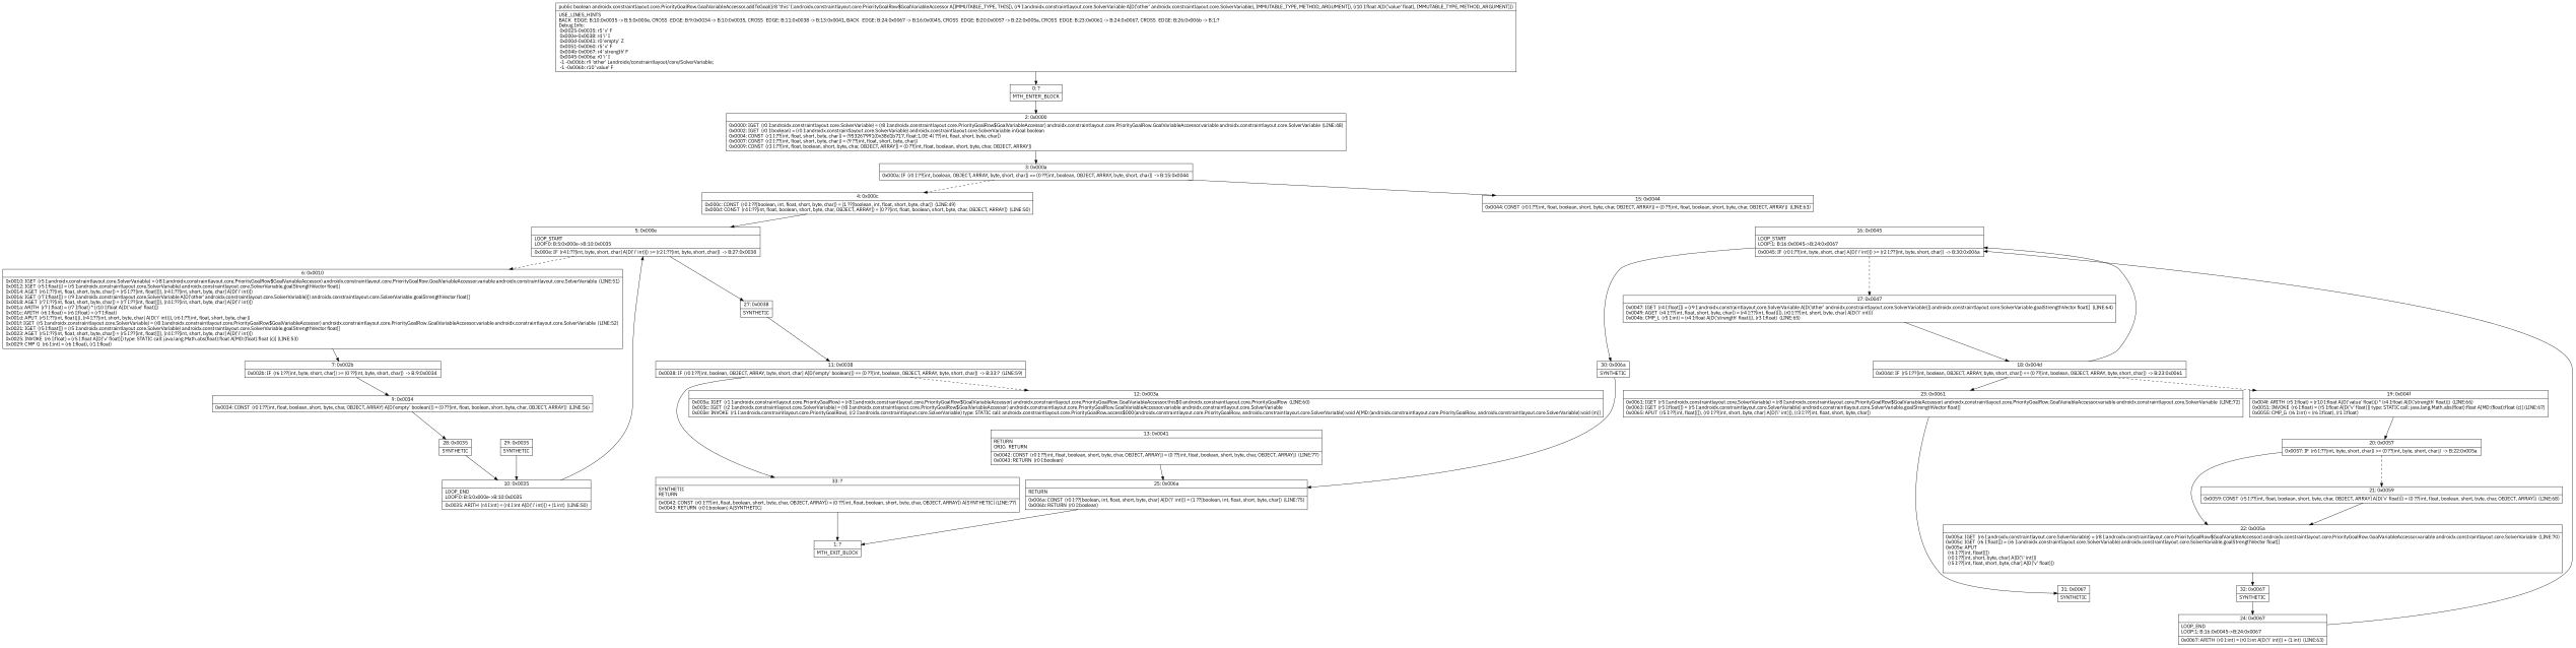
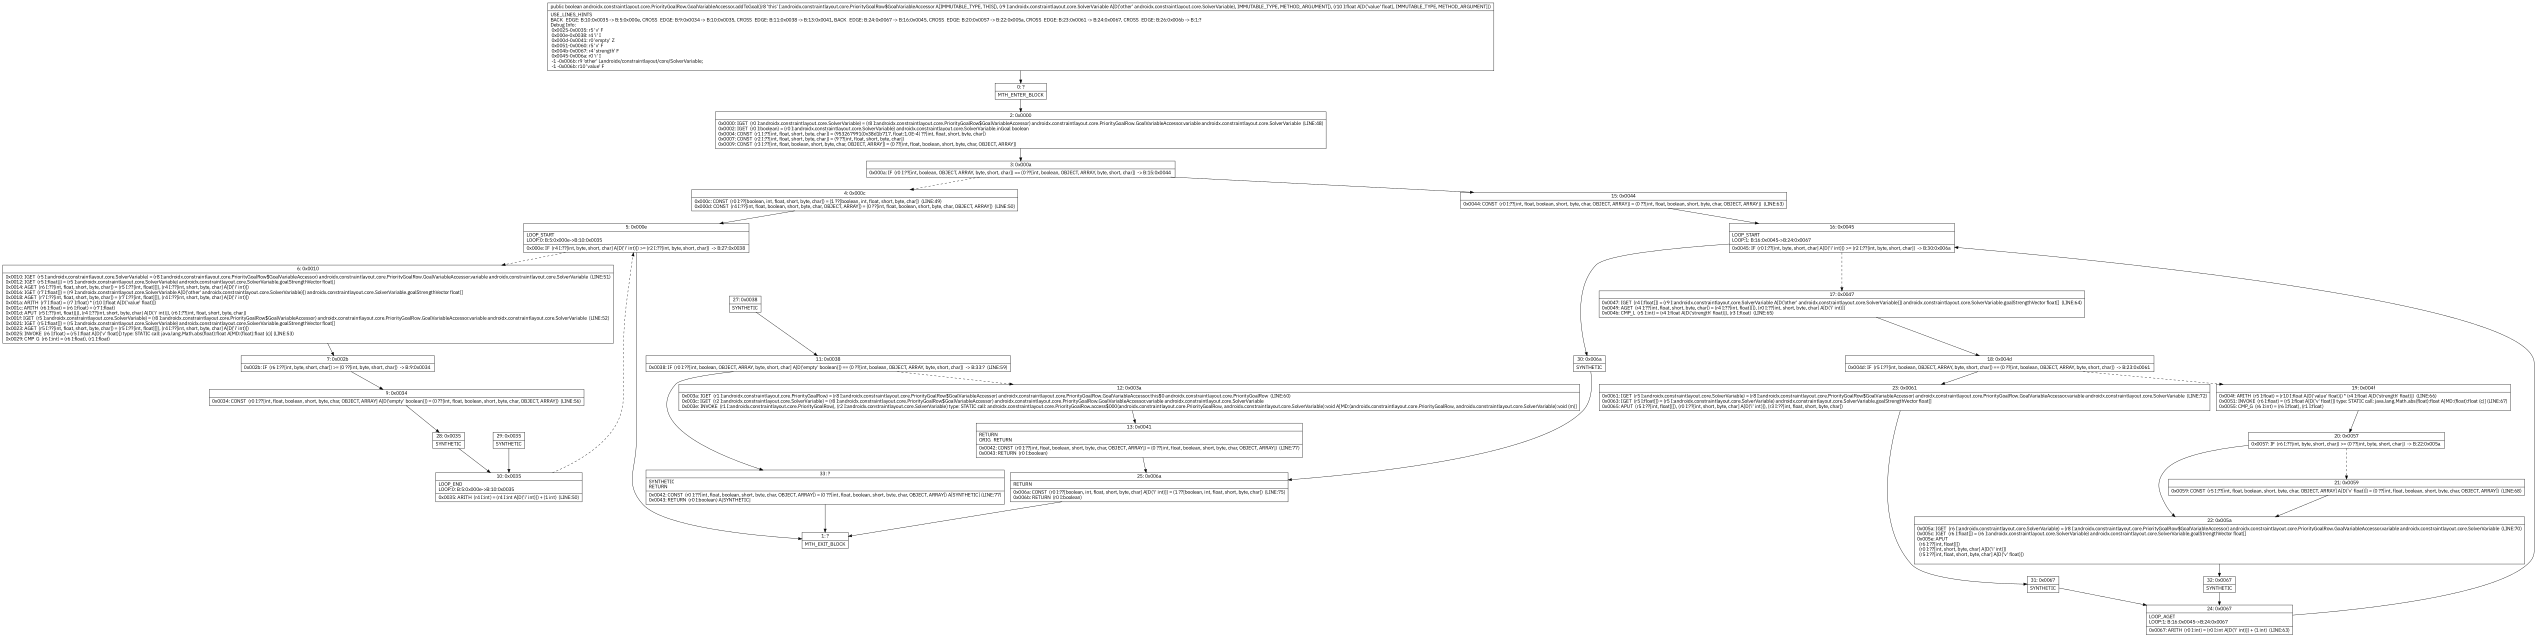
  digraph {
    fontname="IBM Plex Sans"
    node [fontname="IBM Plex Sans" shape=record]
    edge [fontname="IBM Plex Sans"]
    n1 [label="{0\:\ ?|MTH_ENTER_BLOCK\l}"]
    n2 [label="{2\:\ 0x0000|0x0000: IGET  (r0 I:androidx.constraintlayout.core.SolverVariable) = (r8 I:androidx.constraintlayout.core.PriorityGoalRow$GoalVariableAccessor) androidx.constraintlayout.core.PriorityGoalRow.GoalVariableAccessor.variable androidx.constraintlayout.core.SolverVariable  (LINE:48)\l0x0002: IGET  (r0 I:boolean) = (r0 I:androidx.constraintlayout.core.SolverVariable) androidx.constraintlayout.core.SolverVariable.inGoal boolean \l0x0004: CONST  (r1 I:??[int, float, short, byte, char]) = (953267991(0x38d1b717, float:1.0E\-4) ??[int, float, short, byte, char]) \l0x0007: CONST  (r2 I:??[int, float, short, byte, char]) = (9 ??[int, float, short, byte, char]) \l0x0009: CONST  (r3 I:??[int, float, boolean, short, byte, char, OBJECT, ARRAY]) = (0 ??[int, float, boolean, short, byte, char, OBJECT, ARRAY]) \l}"]
    n3 [label="{3\:\ 0x000a|0x000a: IF  (r0 I:??[int, boolean, OBJECT, ARRAY, byte, short, char]) == (0 ??[int, boolean, OBJECT, ARRAY, byte, short, char])  \-\> B:15:0x0044 \l}"]
    n4 [label="{4\:\ 0x000c|0x000c: CONST  (r0 I:??[boolean, int, float, short, byte, char]) = (1 ??[boolean, int, float, short, byte, char])  (LINE:49)\l0x000d: CONST  (r4 I:??[int, float, boolean, short, byte, char, OBJECT, ARRAY]) = (0 ??[int, float, boolean, short, byte, char, OBJECT, ARRAY])  (LINE:50)\l}"]
    n5 [label="{15\:\ 0x0044|0x0044: CONST  (r0 I:??[int, float, boolean, short, byte, char, OBJECT, ARRAY]) = (0 ??[int, float, boolean, short, byte, char, OBJECT, ARRAY])  (LINE:63)\l}"]
    n6 [label="{5\:\ 0x000e|LOOP_START\lLOOP:0: B:5:0x000e\-\>B:10:0x0035\l|0x000e: IF  (r4 I:??[int, byte, short, char] A[D('i' int)]) \>= (r2 I:??[int, byte, short, char])  \-\> B:27:0x0038 \l}"]
    n7 [label="{16\:\ 0x0045|LOOP_START\lLOOP:1: B:16:0x0045\-\>B:24:0x0067\l|0x0045: IF  (r0 I:??[int, byte, short, char] A[D('i' int)]) \>= (r2 I:??[int, byte, short, char])  \-\> B:30:0x006a \l}"]
    n8 [label="{6\:\ 0x0010|0x0010: IGET  (r5 I:androidx.constraintlayout.core.SolverVariable) = (r8 I:androidx.constraintlayout.core.PriorityGoalRow$GoalVariableAccessor) androidx.constraintlayout.core.PriorityGoalRow.GoalVariableAccessor.variable androidx.constraintlayout.core.SolverVariable  (LINE:51)\l0x0012: IGET  (r5 I:float[]) = (r5 I:androidx.constraintlayout.core.SolverVariable) androidx.constraintlayout.core.SolverVariable.goalStrengthVector float[] \l0x0014: AGET  (r6 I:??[int, float, short, byte, char]) = (r5 I:??[int, float][]), (r4 I:??[int, short, byte, char] A[D('i' int)]) \l0x0016: IGET  (r7 I:float[]) = (r9 I:androidx.constraintlayout.core.SolverVariable A[D('other' androidx.constraintlayout.core.SolverVariable)]) androidx.constraintlayout.core.SolverVariable.goalStrengthVector float[] \l0x0018: AGET  (r7 I:??[int, float, short, byte, char]) = (r7 I:??[int, float][]), (r4 I:??[int, short, byte, char] A[D('i' int)]) \l0x001a: ARITH  (r7 I:float) = (r7 I:float) * (r10 I:float A[D('value' float)]) \l0x001c: ARITH  (r6 I:float) = (r6 I:float) + (r7 I:float) \l0x001d: APUT  (r5 I:??[int, float][]), (r4 I:??[int, short, byte, char] A[D('i' int)]), (r6 I:??[int, float, short, byte, char]) \l0x001f: IGET  (r5 I:androidx.constraintlayout.core.SolverVariable) = (r8 I:androidx.constraintlayout.core.PriorityGoalRow$GoalVariableAccessor) androidx.constraintlayout.core.PriorityGoalRow.GoalVariableAccessor.variable androidx.constraintlayout.core.SolverVariable  (LINE:52)\l0x0021: IGET  (r5 I:float[]) = (r5 I:androidx.constraintlayout.core.SolverVariable) androidx.constraintlayout.core.SolverVariable.goalStrengthVector float[] \l0x0023: AGET  (r5 I:??[int, float, short, byte, char]) = (r5 I:??[int, float][]), (r4 I:??[int, short, byte, char] A[D('i' int)]) \l0x0025: INVOKE  (r6 I:float) = (r5 I:float A[D('v' float)]) type: STATIC call: java.lang.Math.abs(float):float A[MD:(float):float (c)] (LINE:53)\l0x0029: CMP_G  (r6 I:int) = (r6 I:float), (r1 I:float) \l}"]
    n9 [label="{27\:\ 0x0038|SYNTHETIC\l}"]
    n10 [label="{7\:\ 0x002b|0x002b: IF  (r6 I:??[int, byte, short, char]) \>= (0 ??[int, byte, short, char])  \-\> B:9:0x0034 \l}"]
    n11 [label="{11\:\ 0x0038|0x0038: IF  (r0 I:??[int, boolean, OBJECT, ARRAY, byte, short, char] A[D('empty' boolean)]) == (0 ??[int, boolean, OBJECT, ARRAY, byte, short, char])  \-\> B:33:?  (LINE:59)\l}"]
    n12 [label="{9\:\ 0x0034|0x0034: CONST  (r0 I:??[int, float, boolean, short, byte, char, OBJECT, ARRAY] A[D('empty' boolean)]) = (0 ??[int, float, boolean, short, byte, char, OBJECT, ARRAY])  (LINE:56)\l}"]
    n13 [label="{28\:\ 0x0035|SYNTHETIC\l}"]
    n14 [label="{29\:\ 0x0035|SYNTHETIC\l}"]
    n15 [label="{10\:\ 0x0035|LOOP_END\lLOOP:0: B:5:0x000e\-\>B:10:0x0035\l|0x0035: ARITH  (r4 I:int) = (r4 I:int A[D('i' int)]) + (1 int)  (LINE:50)\l}"]
    n16 [label="{12\:\ 0x003a|0x003a: IGET  (r1 I:androidx.constraintlayout.core.PriorityGoalRow) = (r8 I:androidx.constraintlayout.core.PriorityGoalRow$GoalVariableAccessor) androidx.constraintlayout.core.PriorityGoalRow.GoalVariableAccessor.this$0 androidx.constraintlayout.core.PriorityGoalRow  (LINE:60)\l0x003c: IGET  (r2 I:androidx.constraintlayout.core.SolverVariable) = (r8 I:androidx.constraintlayout.core.PriorityGoalRow$GoalVariableAccessor) androidx.constraintlayout.core.PriorityGoalRow.GoalVariableAccessor.variable androidx.constraintlayout.core.SolverVariable \l0x003e: INVOKE  (r1 I:androidx.constraintlayout.core.PriorityGoalRow), (r2 I:androidx.constraintlayout.core.SolverVariable) type: STATIC call: androidx.constraintlayout.core.PriorityGoalRow.access$000(androidx.constraintlayout.core.PriorityGoalRow, androidx.constraintlayout.core.SolverVariable):void A[MD:(androidx.constraintlayout.core.PriorityGoalRow, androidx.constraintlayout.core.SolverVariable):void (m)]\l}"]
    n17 [label="{33\:\ ?|SYNTHETIC\lRETURN\l|0x0042: CONST  (r0 I:??[int, float, boolean, short, byte, char, OBJECT, ARRAY]) = (0 ??[int, float, boolean, short, byte, char, OBJECT, ARRAY]) A[SYNTHETIC] (LINE:77)\l0x0043: RETURN  (r0 I:boolean) A[SYNTHETIC]\l}"]
    n18 [label="{13\:\ 0x0041|RETURN\lORIG_RETURN\l|0x0042: CONST  (r0 I:??[int, float, boolean, short, byte, char, OBJECT, ARRAY]) = (0 ??[int, float, boolean, short, byte, char, OBJECT, ARRAY])  (LINE:77)\l0x0043: RETURN  (r0 I:boolean) \l}"]
    n19 [label="{1\:\ ?|MTH_EXIT_BLOCK\l}"]
    n20 [label="{25\:\ 0x006a|RETURN\l|0x006a: CONST  (r0 I:??[boolean, int, float, short, byte, char] A[D('i' int)]) = (1 ??[boolean, int, float, short, byte, char])  (LINE:75)\l0x006b: RETURN  (r0 I:boolean) \l}"]
    n21 [label="{17\:\ 0x0047|0x0047: IGET  (r4 I:float[]) = (r9 I:androidx.constraintlayout.core.SolverVariable A[D('other' androidx.constraintlayout.core.SolverVariable)]) androidx.constraintlayout.core.SolverVariable.goalStrengthVector float[]  (LINE:64)\l0x0049: AGET  (r4 I:??[int, float, short, byte, char]) = (r4 I:??[int, float][]), (r0 I:??[int, short, byte, char] A[D('i' int)]) \l0x004b: CMP_L  (r5 I:int) = (r4 I:float A[D('strength' float)]), (r3 I:float)  (LINE:65)\l}"]
    n22 [label="{30\:\ 0x006a|SYNTHETIC\l}"]
    n23 [label="{18\:\ 0x004d|0x004d: IF  (r5 I:??[int, boolean, OBJECT, ARRAY, byte, short, char]) == (0 ??[int, boolean, OBJECT, ARRAY, byte, short, char])  \-\> B:23:0x0061 \l}"]
    n24 [label="{19\:\ 0x004f|0x004f: ARITH  (r5 I:float) = (r10 I:float A[D('value' float)]) * (r4 I:float A[D('strength' float)])  (LINE:66)\l0x0051: INVOKE  (r6 I:float) = (r5 I:float A[D('v' float)]) type: STATIC call: java.lang.Math.abs(float):float A[MD:(float):float (c)] (LINE:67)\l0x0055: CMP_G  (r6 I:int) = (r6 I:float), (r1 I:float) \l}"]
    n25 [label="{23\:\ 0x0061|0x0061: IGET  (r5 I:androidx.constraintlayout.core.SolverVariable) = (r8 I:androidx.constraintlayout.core.PriorityGoalRow$GoalVariableAccessor) androidx.constraintlayout.core.PriorityGoalRow.GoalVariableAccessor.variable androidx.constraintlayout.core.SolverVariable  (LINE:72)\l0x0063: IGET  (r5 I:float[]) = (r5 I:androidx.constraintlayout.core.SolverVariable) androidx.constraintlayout.core.SolverVariable.goalStrengthVector float[] \l0x0065: APUT  (r5 I:??[int, float][]), (r0 I:??[int, short, byte, char] A[D('i' int)]), (r3 I:??[int, float, short, byte, char]) \l}"]
    n26 [label="{20\:\ 0x0057|0x0057: IF  (r6 I:??[int, byte, short, char]) \>= (0 ??[int, byte, short, char])  \-\> B:22:0x005a \l}"]
    n27 [label="{31\:\ 0x0067|SYNTHETIC\l}"]
    n28 [label="{21\:\ 0x0059|0x0059: CONST  (r5 I:??[int, float, boolean, short, byte, char, OBJECT, ARRAY] A[D('v' float)]) = (0 ??[int, float, boolean, short, byte, char, OBJECT, ARRAY])  (LINE:68)\l}"]
    n29 [label="{22\:\ 0x005a|0x005a: IGET  (r6 I:androidx.constraintlayout.core.SolverVariable) = (r8 I:androidx.constraintlayout.core.PriorityGoalRow$GoalVariableAccessor) androidx.constraintlayout.core.PriorityGoalRow.GoalVariableAccessor.variable androidx.constraintlayout.core.SolverVariable  (LINE:70)\l0x005c: IGET  (r6 I:float[]) = (r6 I:androidx.constraintlayout.core.SolverVariable) androidx.constraintlayout.core.SolverVariable.goalStrengthVector float[] \l0x005e: APUT  \l  (r6 I:??[int, float][])\l  (r0 I:??[int, short, byte, char] A[D('i' int)])\l  (r5 I:??[int, float, short, byte, char] A[D('v' float)])\l \l}"]
    n30 [label="{32\:\ 0x0067|SYNTHETIC\l}"]
-   n31 [label="{24\:\ 0x0067|LOOP_END\lLOOP:1: B:16:0x0045\-\>B:24:0x0067\l|0x0067: ARITH  (r0 I:int) = (r0 I:int A[D('i' int)]) + (1 int)  (LINE:63)\l}"]
+   n31 [label="{24\:\ 0x0067|LOOP_AGET\lLOOP:1: B:16:0x0045\-\>B:24:0x0067\l|0x0067: ARITH  (r0 I:int) = (r0 I:int A[D('i' int)]) + (1 int)  (LINE:63)\l}"]
    n32 [label="{public boolean androidx.constraintlayout.core.PriorityGoalRow.GoalVariableAccessor.addToGoal((r8 'this' I:androidx.constraintlayout.core.PriorityGoalRow$GoalVariableAccessor A[IMMUTABLE_TYPE, THIS]), (r9 I:androidx.constraintlayout.core.SolverVariable A[D('other' androidx.constraintlayout.core.SolverVariable), IMMUTABLE_TYPE, METHOD_ARGUMENT]), (r10 I:float A[D('value' float), IMMUTABLE_TYPE, METHOD_ARGUMENT]))  | USE_LINES_HINTS\lBACK_EDGE: B:10:0x0035 \-\> B:5:0x000e, CROSS_EDGE: B:9:0x0034 \-\> B:10:0x0035, CROSS_EDGE: B:11:0x0038 \-\> B:13:0x0041, BACK_EDGE: B:24:0x0067 \-\> B:16:0x0045, CROSS_EDGE: B:20:0x0057 \-\> B:22:0x005a, CROSS_EDGE: B:23:0x0061 \-\> B:24:0x0067, CROSS_EDGE: B:26:0x006b \-\> B:1:?\lDebug Info:\l  0x0025\-0x0035: r5 'v' F\l  0x000e\-0x0038: r4 'i' I\l  0x000d\-0x0041: r0 'empty' Z\l  0x0051\-0x0060: r5 'v' F\l  0x004b\-0x0067: r4 'strength' F\l  0x0045\-0x006a: r0 'i' I\l  \-1 \-0x006b: r9 'other' Landroidx\/constraintlayout\/core\/SolverVariable;\l  \-1 \-0x006b: r10 'value' F\l}"]
    n1 -> n2
    n2 -> n3
    n3 -> n4 [style=dashed]
    n3 -> n5
    n4 -> n6
-   n23 -> n7
+   n5 -> n7
    n6 -> n8 [style=dashed]
-   n6 -> n9
+   n6 -> n19
    n7 -> n21 [style=dashed]
    n7 -> n22
    n8 -> n10
    n9 -> n11
    n10 -> n12
    n11 -> n16 [style=dashed]
    n11 -> n17
    n12 -> n13
    n13 -> n15
    n14 -> n15
-   n15 -> n6
+   n15 -> n6 [style=dashed]
+   n16 -> n18
    n17 -> n19
    n18 -> n20
    n20 -> n19
    n21 -> n23
    n22 -> n20
    n23 -> n24 [style=dashed]
    n23 -> n25
    n24 -> n26
    n25 -> n27
    n26 -> n28 [style=dashed]
    n26 -> n29
+   n27 -> n31
    n28 -> n29
    n29 -> n30
    n30 -> n31
    n31 -> n7
    n32 -> n1
  }
